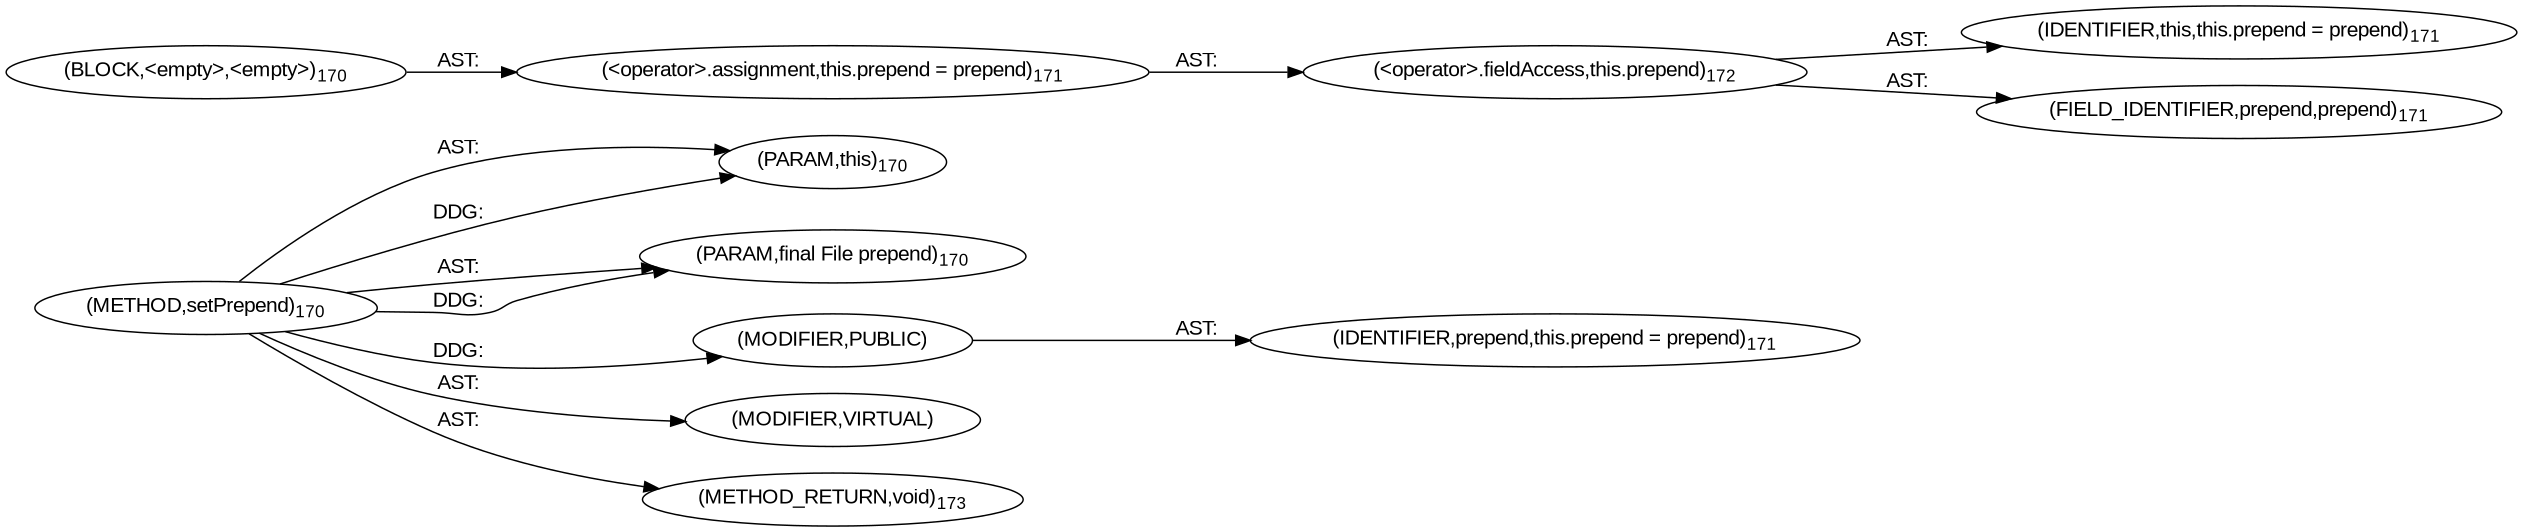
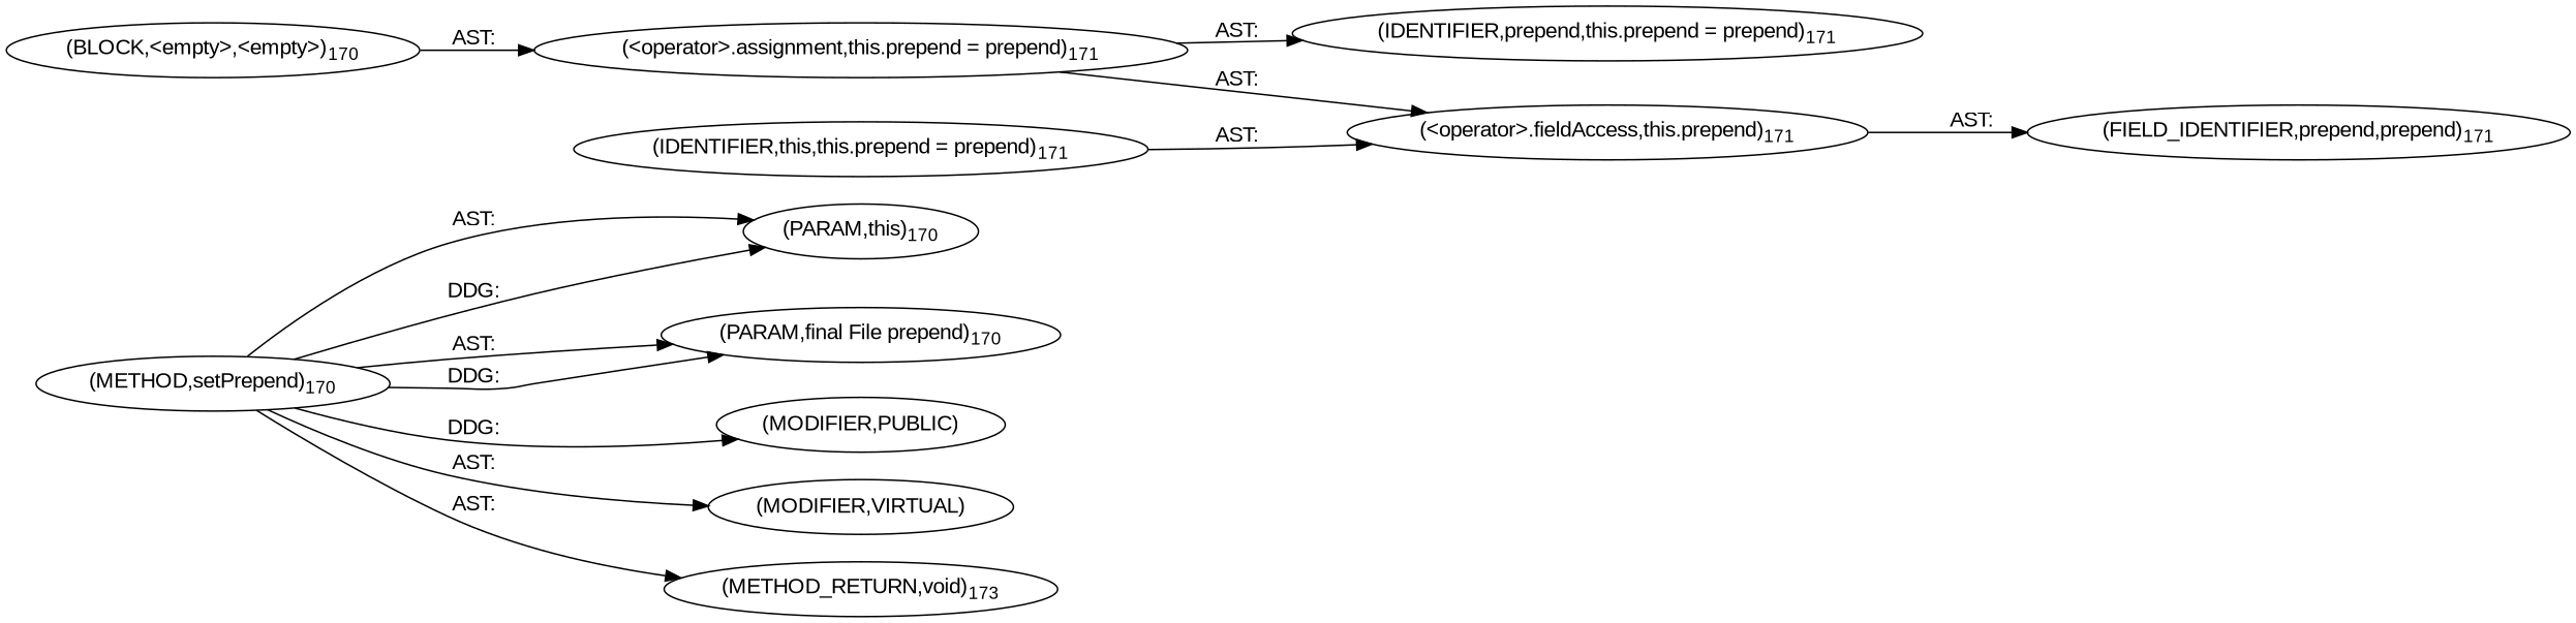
  digraph {
    fontname="Liberation Sans"
    rankdir=LR
    node [fontname="Liberation Sans"]
    edge [fontname="Liberation Sans"]
    n1 [label=<(METHOD,setPrepend)<SUB>170</SUB>>]
    n2 [label=<(PARAM,this)<SUB>170</SUB>>]
    n3 [label=<(PARAM,final File prepend)<SUB>170</SUB>>]
    n4 [label=<(MODIFIER,PUBLIC)>]
    n5 [label=<(MODIFIER,VIRTUAL)>]
    n6 [label=<(METHOD_RETURN,void)<SUB>173</SUB>>]
    n7 [label=<(BLOCK,&lt;empty&gt;,&lt;empty&gt;)<SUB>170</SUB>>]
    n8 [label=<(&lt;operator&gt;.assignment,this.prepend = prepend)<SUB>171</SUB>>]
-   n9 [label=<(&lt;operator&gt;.fieldAccess,this.prepend)<SUB>172</SUB>>]
+   n9 [label=<(&lt;operator&gt;.fieldAccess,this.prepend)<SUB>171</SUB>>]
    n10 [label=<(IDENTIFIER,prepend,this.prepend = prepend)<SUB>171</SUB>>]
    n11 [label=<(IDENTIFIER,this,this.prepend = prepend)<SUB>171</SUB>>]
    n12 [label=<(FIELD_IDENTIFIER,prepend,prepend)<SUB>171</SUB>>]
    n1 -> n2 [label="AST: "]
    n1 -> n2 [label="DDG: "]
    n1 -> n3 [label="AST: "]
    n1 -> n3 [label="DDG: "]
    n1 -> n4 [label="DDG: "]
    n1 -> n5 [label="AST: "]
    n1 -> n6 [label="AST: "]
    n7 -> n8 [label="AST: "]
    n8 -> n9 [label="AST: "]
-   n4 -> n10 [label="AST: "]
-   n9 -> n11 [label="AST: "]
+   n8 -> n10 [label="AST: "]
+   n11 -> n9 [label="AST: "]
    n9 -> n12 [label="AST: "]
  }
